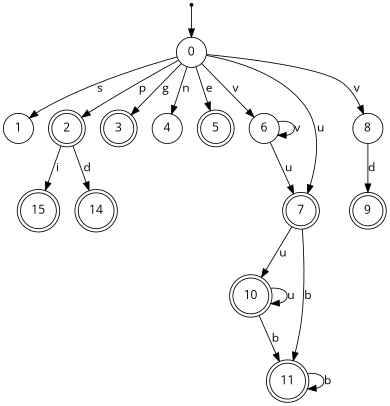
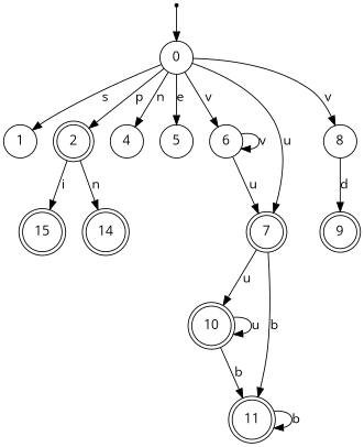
  digraph {
    fontname="Open Sans"
    rankdir=TB
    node [fontname="Open Sans" shape=doublecircle]
    edge [fontname="Open Sans"]
    dummy0 [shape=point]
    0 [shape=circle]
    1 [shape=circle]
    2
-   3
    4 [shape=circle]
-   5
+   5 [shape=circle]
    6 [shape=circle]
    7
    8 [shape=circle]
    15
    14
    10
    11
    9
    dummy0 -> 0
    0 -> 1 [label=s]
    0 -> 2 [label=p]
-   0 -> 3 [label=g]
    0 -> 4 [label=n]
    0 -> 5 [label=e]
    0 -> 6 [label=v]
    0 -> 7 [label=u]
    0 -> 8 [label=v]
    2 -> 15 [label=i]
-   2 -> 14 [label=d]
+   2 -> 14 [label=n]
    6 -> 6 [label=v]
    6 -> 7 [label=u]
    7 -> 10 [label=u]
    7 -> 11 [label=b]
    8 -> 9 [label=d]
    10 -> 10 [label=u]
    10 -> 11 [label=b]
    11 -> 11 [label=b]
  }
